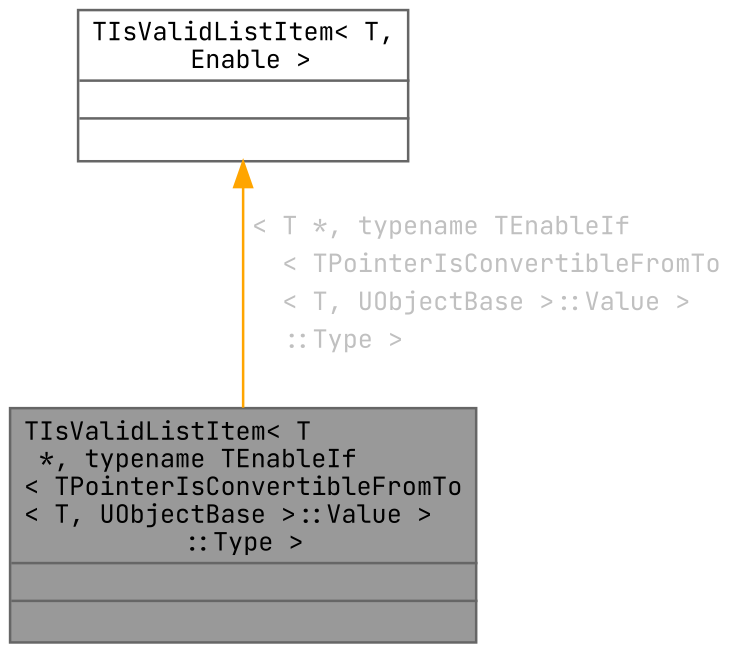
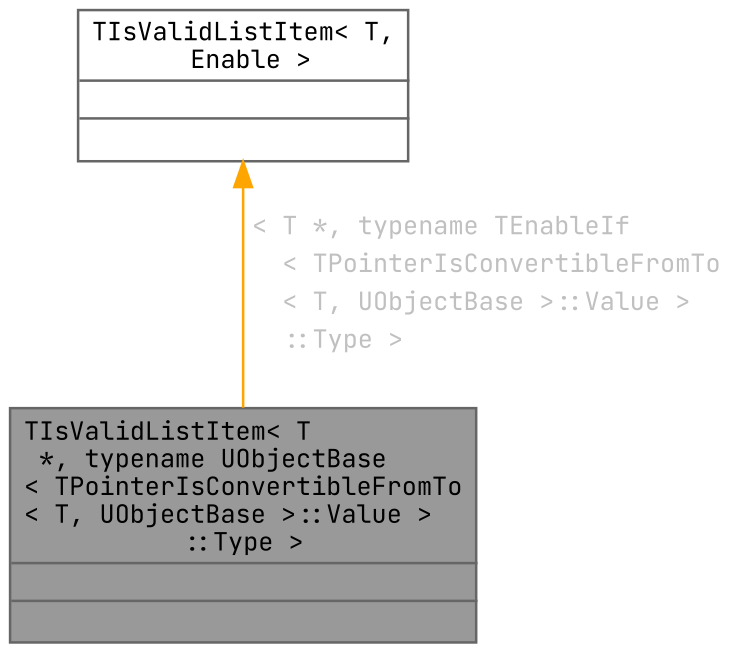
  digraph {
    fontname="JetBrains Mono"
    node [color=gray40 fontname="JetBrains Mono" fontsize=10 shape=plain style=filled]
-   n1 [fillcolor=grey60 fontcolor=black height=0.2 label=<<TABLE CELLBORDER="0" BORDER="1"><TR><TD COLSPAN="2" CELLPADDING="1" CELLSPACING="0">TIsValidListItem&lt; T<BR ALIGN="LEFT"/> *, typename TEnableIf<BR ALIGN="LEFT"/>&lt; TPointerIsConvertibleFromTo<BR ALIGN="LEFT"/>&lt; T, UObjectBase &gt;::Value &gt;<BR ALIGN="LEFT"/>::Type &gt;</TD></TR> <HR/> <TR><TD COLSPAN="2" CELLPADDING="1" CELLSPACING="0">&nbsp;</TD></TR> <HR/> <TR><TD COLSPAN="2" CELLPADDING="1" CELLSPACING="0">&nbsp;</TD></TR> </TABLE>> width=0.4]
+   n1 [fillcolor=grey60 fontcolor=black height=0.2 label=<<TABLE CELLBORDER="0" BORDER="1"><TR><TD COLSPAN="2" CELLPADDING="1" CELLSPACING="0">TIsValidListItem&lt; T<BR ALIGN="LEFT"/> *, typename UObjectBase<BR ALIGN="LEFT"/>&lt; TPointerIsConvertibleFromTo<BR ALIGN="LEFT"/>&lt; T, UObjectBase &gt;::Value &gt;<BR ALIGN="LEFT"/>::Type &gt;</TD></TR> <HR/> <TR><TD COLSPAN="2" CELLPADDING="1" CELLSPACING="0">&nbsp;</TD></TR> <HR/> <TR><TD COLSPAN="2" CELLPADDING="1" CELLSPACING="0">&nbsp;</TD></TR> </TABLE>> width=0.4]
    n2 [fillcolor=white height=0.2 label=<<TABLE CELLBORDER="0" BORDER="1"><TR><TD COLSPAN="2" CELLPADDING="1" CELLSPACING="0">TIsValidListItem&lt; T,<BR ALIGN="LEFT"/> Enable &gt;</TD></TR> <HR/> <TR><TD COLSPAN="2" CELLPADDING="1" CELLSPACING="0">&nbsp;</TD></TR> <HR/> <TR><TD COLSPAN="2" CELLPADDING="1" CELLSPACING="0">&nbsp;</TD></TR> </TABLE>> width=0.4]
    n2 -> n1 [color=orange dir=back fontcolor=grey fontname="JetBrains Mono" fontsize=10 label=<<TABLE CELLBORDER="0" BORDER="0"><TR><TD VALIGN="top" ALIGN="LEFT" CELLPADDING="1" CELLSPACING="0">&lt; T *, typename TEnableIf</TD></TR> <TR><TD VALIGN="top" ALIGN="LEFT" CELLPADDING="1" CELLSPACING="0">&nbsp;&nbsp;&lt; TPointerIsConvertibleFromTo</TD></TR> <TR><TD VALIGN="top" ALIGN="LEFT" CELLPADDING="1" CELLSPACING="0">&nbsp;&nbsp;&lt; T, UObjectBase &gt;::Value &gt;</TD></TR> <TR><TD VALIGN="top" ALIGN="LEFT" CELLPADDING="1" CELLSPACING="0">&nbsp;&nbsp;::Type &gt;</TD></TR> </TABLE>> labelfontname=Helvetica labelfontsize=10 style=solid]
  }
